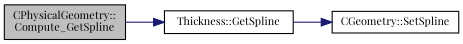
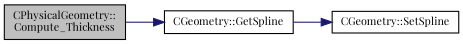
  digraph {
    fontname="Playfair Display"
    rankdir=LR
    node [color=black fillcolor=white fontname="Playfair Display" fontsize=10 shape=record style=filled]
    edge [color=midnightblue fontname="Playfair Display" fontsize=10 labelfontname=Helvetica labelfontsize=10 style=solid]
-   n1 [fillcolor=grey75 fontcolor=black height=0.2 label="CPhysicalGeometry::\lCompute_GetSpline" width=0.4]
-   n2 [height=0.2 label="Thickness::GetSpline" width=0.4]
+   n1 [fillcolor=grey75 fontcolor=black height=0.2 label="CPhysicalGeometry::\lCompute_Thickness" width=0.4]
+   n2 [height=0.2 label="CGeometry::GetSpline" width=0.4]
    n3 [height=0.2 label="CGeometry::SetSpline" width=0.4]
    n1 -> n2
    n2 -> n3
  }
